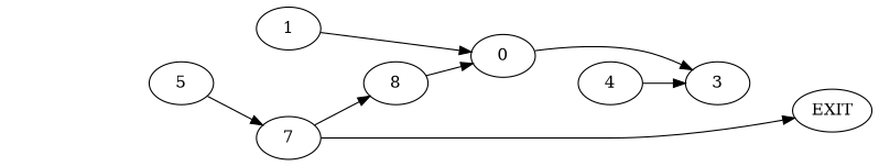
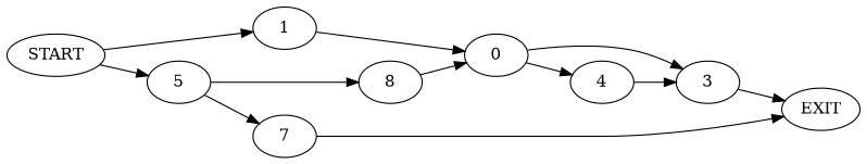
  digraph {
    rankdir=LR
+   n1 [label=START]
    1
    5
    n4 [label=0]
    n5 [label=8]
    7
    n7 [label=EXIT]
    3
    4
+   n1 -> 1
+   n1 -> 5
    1 -> n4
-   7 -> n5
+   5 -> n5
    5 -> 7
    n4 -> 3
+   n4 -> 4
    n5 -> n4
    7 -> n7
+   3 -> n7
    4 -> 3
  }
